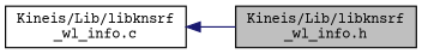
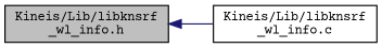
  digraph {
    rankdir=LR
    fontname="Courier Prime"
    node [color=black fontname="Courier Prime" fontsize=10 shape=record style=filled]
    n1 [fillcolor=grey75 fontcolor=black height=0.2 label="Kineis/Lib/libknsrf\l_wl_info.h" width=0.4]
    n2 [fillcolor=white height=0.2 label="Kineis/Lib/libknsrf\l_wl_info.c" width=0.4]
-   n2 -> n1 [color=midnightblue dir=back fontname="Courier Prime" fontsize=10 labelfontname=Helvetica labelfontsize=10 style=solid]
+   n1 -> n2 [color=midnightblue dir=back fontname="Courier Prime" fontsize=10 labelfontname=Helvetica labelfontsize=10 style=solid]
  }
